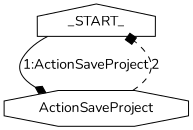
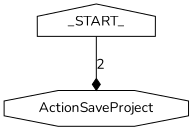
  digraph {
    fontname=Nunito
    node [style=filled fillcolor=white fontname=Nunito]
    edge [fontname=Nunito]
    _START_ [shape=house]
    ActionSaveProject [shape=octagon]
-   _START_ -> ActionSaveProject [label="1:ActionSaveProject" arrowhead=diamond]
-   ActionSaveProject -> _START_ [label=2 style=dashed arrowhead=box]
+   _START_ -> ActionSaveProject [label=2 arrowhead=diamond]
  }
